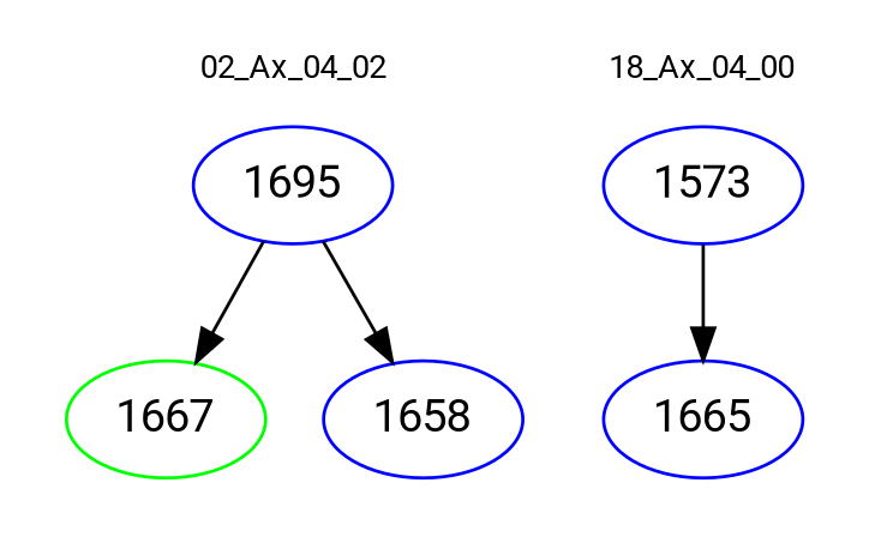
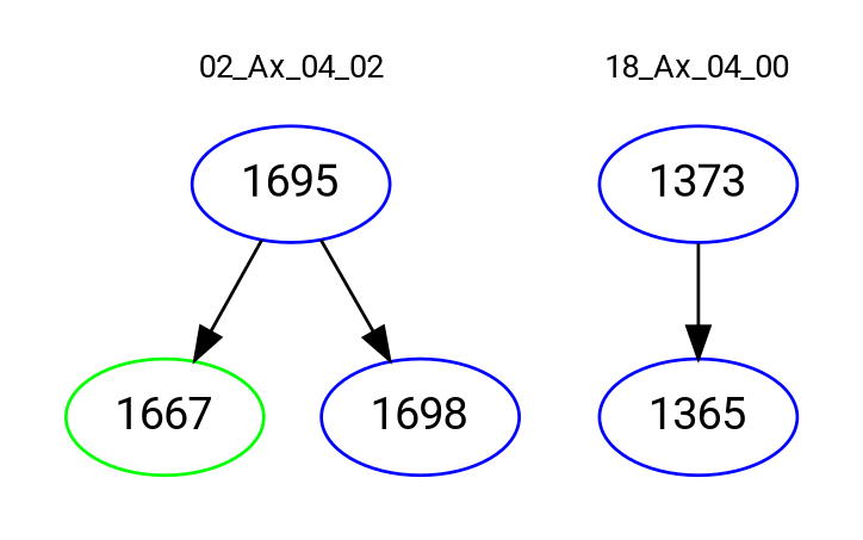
  digraph {
    fontname=Roboto
    node [color=blue fontname=Roboto]
    edge [color=black fontname=Roboto]
    n1 [label=1695]
    n2 [color=green label=1667]
-   n3 [label=1658]
-   n4 [label=1573]
-   n5 [label=1665]
+   n3 [label=1698]
+   n4 [label=1373]
+   n5 [label=1365]
    subgraph cluster_1 {
      color=white
      fontsize=10
      label="02_Ax_04_02"
      n1
      n2
      n3
    }
    subgraph cluster_2 {
      color=white
      fontsize=10
      label="18_Ax_04_00"
      n4
      n5
    }
    n1 -> n2
    n1 -> n3
    n4 -> n5
  }
